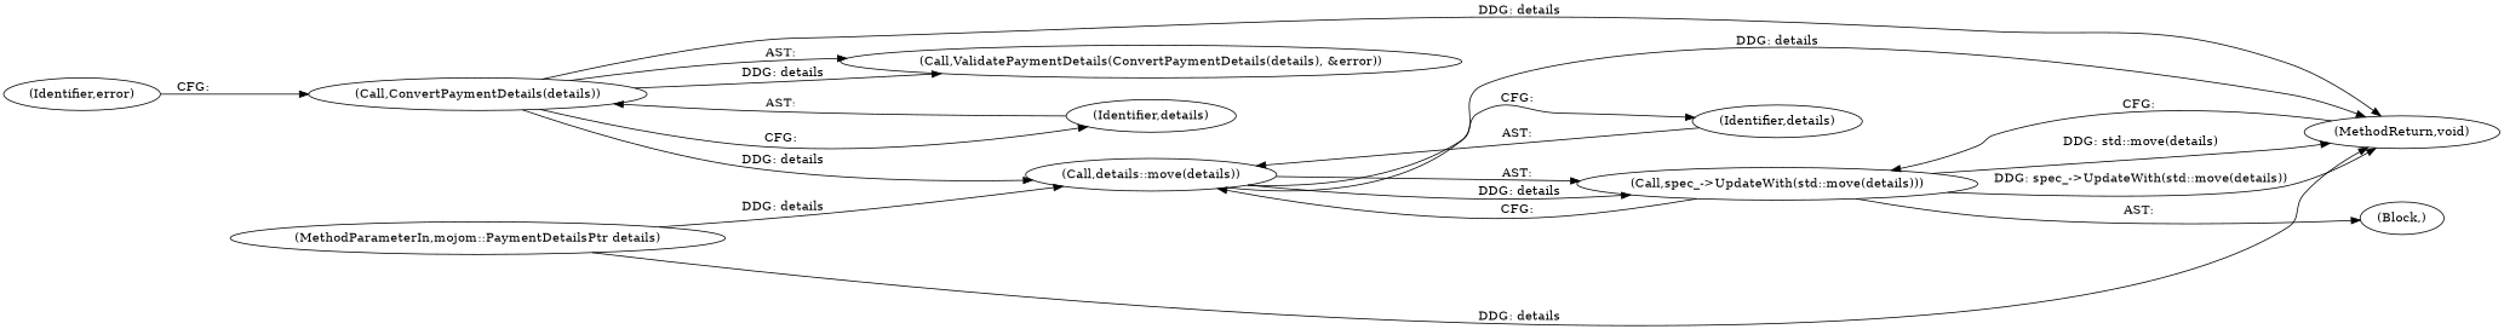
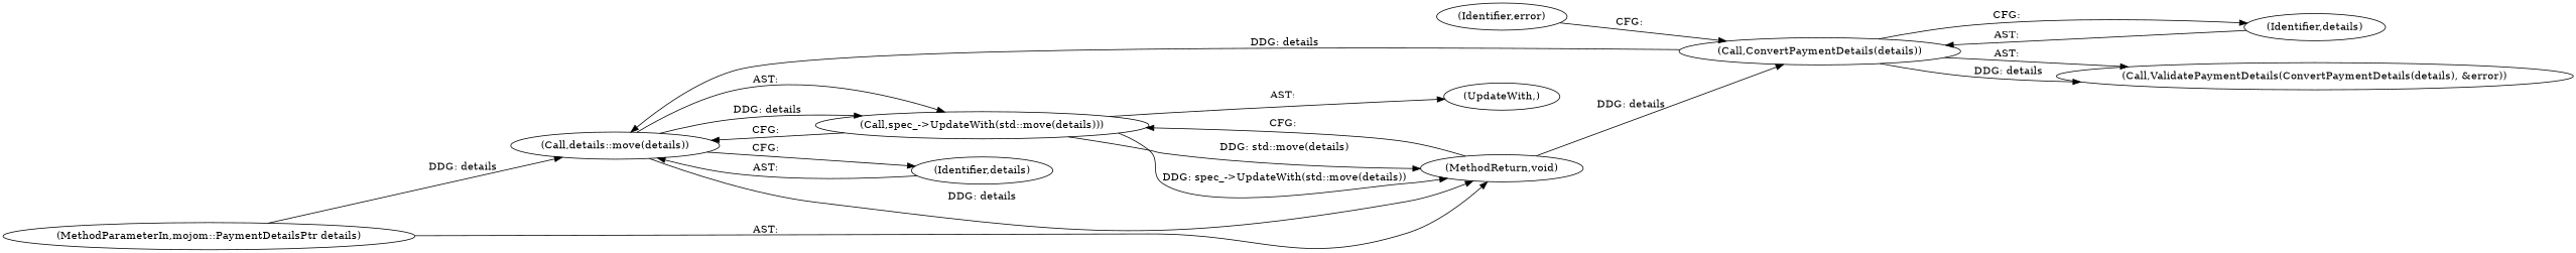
  digraph {
    rankdir=LR
    n1 [label="(Call,details::move(details))"]
    n2 [label="(Call,spec_->UpdateWith(std::move(details)))"]
    n3 [label="(Identifier,details)"]
    n4 [label="(MethodReturn,void)"]
-   n5 [label="(Block,)"]
+   n5 [label="(UpdateWith,)"]
    n6 [label="(Call,ConvertPaymentDetails(details))"]
    n7 [label="(Identifier,details)"]
    n8 [label="(Call,ValidatePaymentDetails(ConvertPaymentDetails(details), &error))"]
    n9 [label="(MethodParameterIn,mojom::PaymentDetailsPtr details)"]
    n10 [label="(Identifier,error)"]
    n1 -> n2 [label="AST: "]
    n1 -> n2 [label="DDG: details"]
    n1 -> n3 [label="CFG: "]
    n1 -> n4 [label="DDG: details"]
    n2 -> n1 [label="CFG: "]
    n2 -> n4 [label="DDG: std::move(details)"]
    n2 -> n4 [label="DDG: spec_->UpdateWith(std::move(details))"]
    n2 -> n5 [label="AST: "]
    n3 -> n1 [label="AST: "]
    n4 -> n2 [label="CFG: "]
    n6 -> n1 [label="DDG: details"]
-   n6 -> n4 [label="DDG: details"]
+   n4 -> n6 [label="DDG: details"]
    n6 -> n7 [label="CFG: "]
    n6 -> n8 [label="AST: "]
    n6 -> n8 [label="DDG: details"]
    n7 -> n6 [label="AST: "]
    n9 -> n1 [label="DDG: details"]
-   n9 -> n4 [label="DDG: details"]
+   n9 -> n4 [label="AST: "]
    n10 -> n6 [label="CFG: "]
  }
